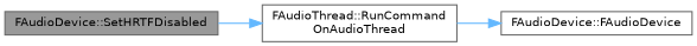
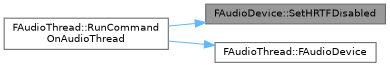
  digraph {
    rankdir=LR
    node [color=grey40 fillcolor=white fontname=Helvetica fontsize=10 shape=box style=filled]
    edge [color=steelblue1 fontname=Helvetica fontsize=10 labelfontname=Helvetica labelfontsize=10 style=solid]
    n1 [color=gray40 fillcolor=grey60 fontcolor=black height=0.2 label="FAudioDevice::SetHRTFDisabled" width=0.4]
    n2 [height=0.2 label="FAudioThread::RunCommand\lOnAudioThread" width=0.4]
-   n3 [height=0.2 label="FAudioDevice::FAudioDevice" width=0.4]
-   n1 -> n2
+   n3 [height=0.2 label="FAudioThread::FAudioDevice" width=0.4]
+   n2 -> n1
    n2 -> n3
  }
